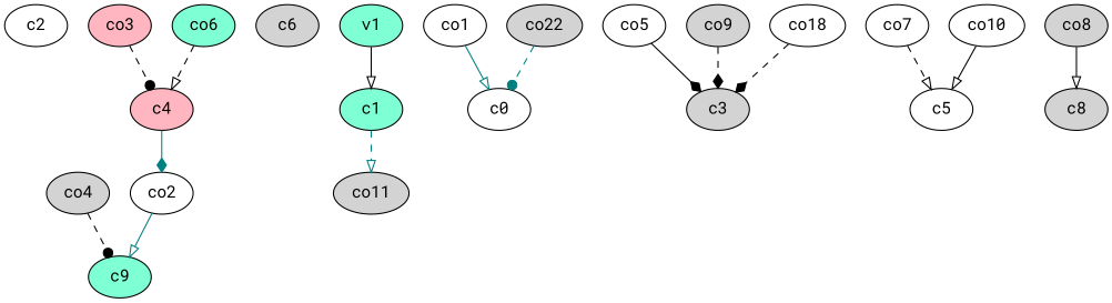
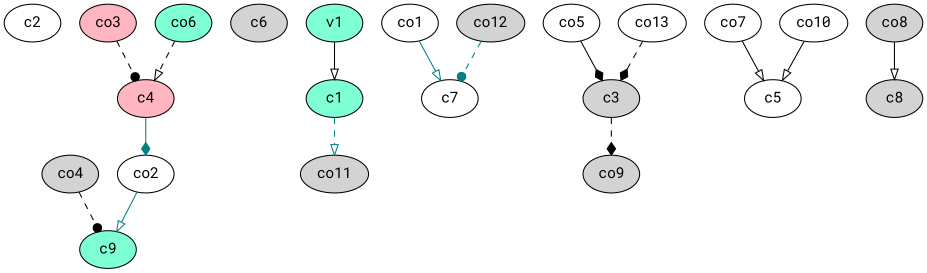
  strict digraph {
    fontname="Roboto Mono"
    node [fillcolor=white fontname="Roboto Mono" style=filled]
    edge [arrowhead=onormal color=black fontname="Roboto Mono" style=dashed weight=1]
    c2
    c4 [fillcolor=lightpink]
    co2
    c9 [fillcolor=aquamarine]
    c6 [fillcolor=lightgrey]
    v1 [fillcolor=aquamarine]
    c1 [fillcolor=aquamarine]
    co11 [fillcolor=lightgrey]
    co1
-   c7 [label=c0]
+   c7
    co3 [fillcolor=lightpink]
    co4 [fillcolor=lightgrey]
    c3 [fillcolor=lightgrey]
    co5
    co6 [fillcolor=aquamarine]
    co7
    c5
    co8 [fillcolor=lightgrey]
    c8 [fillcolor=lightgrey]
    co9 [fillcolor=lightgrey]
    co10
-   co12 [fillcolor=lightgrey label=co22]
-   co13 [label=co18]
+   co12 [fillcolor=lightgrey]
+   co13
    c4 -> co2 [arrowhead=diamond color=teal style=solid]
    co2 -> c9 [color=teal style=solid]
    v1 -> c1 [style=solid]
    c1 -> co11 [color=teal]
    co1 -> c7 [color=teal style=solid]
    co3 -> c4 [arrowhead=dot]
    co4 -> c9 [arrowhead=dot]
    co5 -> c3 [arrowhead=diamond style=solid]
    co6 -> c4
-   co7 -> c5
+   co7 -> c5 [style=solid]
    co8 -> c8 [style=solid]
-   co9 -> c3 [arrowhead=diamond]
+   c3 -> co9 [arrowhead=diamond]
    co10 -> c5 [style=solid]
    co12 -> c7 [arrowhead=dot color=teal]
    co13 -> c3 [arrowhead=diamond]
  }
